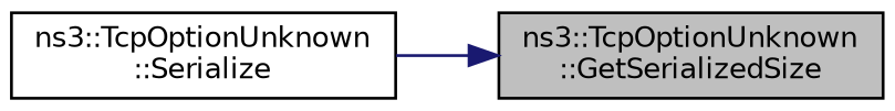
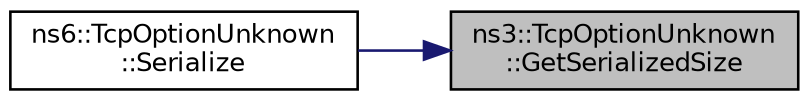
  digraph {
    rankdir=RL
    node [color=black fontname=Helvetica fontsize=10 shape=record style=filled]
    n1 [fillcolor=grey75 fontcolor=black height=0.2 label="ns3::TcpOptionUnknown\l::GetSerializedSize" width=0.4]
-   n2 [fillcolor=white height=0.2 label="ns3::TcpOptionUnknown\l::Serialize" width=0.4]
+   n2 [fillcolor=white height=0.2 label="ns6::TcpOptionUnknown\l::Serialize" width=0.4]
    n1 -> n2 [color=midnightblue dir=back fontname=Helvetica fontsize=10 labelfontname=Helvetica labelfontsize=10 style=solid]
  }
